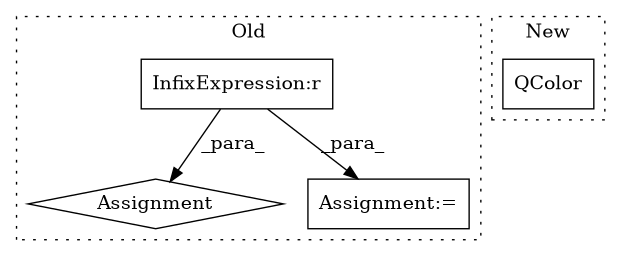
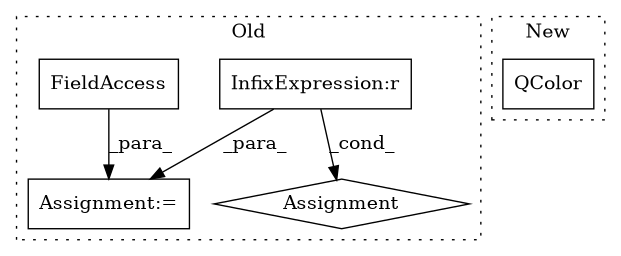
  digraph {
    node [shape=box]
    n1 [a=25 l="4,2" label=Assignment s="10247,10265" shape=diamond]
    n2 [a=7 l=1 label="Assignment:=" s=10211]
    n3 [a=27 l=4 label="InfixExpression:r" s=10257]
+   n4 [a=22 l=27 label=FieldAccess s=10212]
    n5 [a=32 l="7,1" label=QColor s="8319,8354"]
    subgraph cluster_1 {
      label=Old
      style=dotted
      n1
      n2
      n3
+     n4
    }
    subgraph cluster_2 {
      label=New
      style=dotted
      n5
    }
-   n3 -> n1 [label=_para_]
+   n3 -> n1 [label=_cond_]
    n3 -> n2 [label=_para_]
+   n4 -> n2 [label=_para_]
  }
